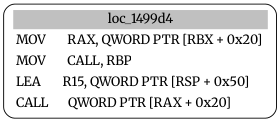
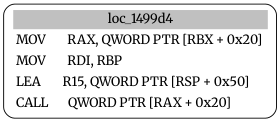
  digraph {
    rankdir=LR
    fontname=Merriweather
-   n1 [fontname=Merriweather label=<<table border="0" cellborder="0" cellpadding="3"><tr><td align="center" colspan="2" bgcolor="grey">loc_1499d4</td></tr><tr><td align="left">MOV        RAX, QWORD PTR [RBX + 0x20]</td></tr><tr><td align="left">MOV        CALL, RBP</td></tr><tr><td align="left">LEA        R15, QWORD PTR [RSP + 0x50]</td></tr><tr><td align="left">CALL       QWORD PTR [RAX + 0x20]</td></tr></table>> shape=Mrecord]
+   n1 [fontname=Merriweather label=<<table border="0" cellborder="0" cellpadding="3"><tr><td align="center" colspan="2" bgcolor="grey">loc_1499d4</td></tr><tr><td align="left">MOV        RAX, QWORD PTR [RBX + 0x20]</td></tr><tr><td align="left">MOV        RDI, RBP</td></tr><tr><td align="left">LEA        R15, QWORD PTR [RSP + 0x50]</td></tr><tr><td align="left">CALL       QWORD PTR [RAX + 0x20]</td></tr></table>> shape=Mrecord]
  }
